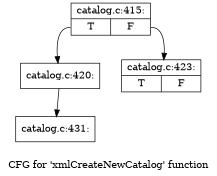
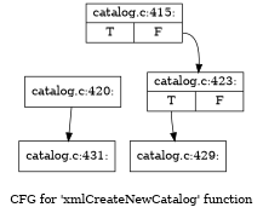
  digraph {
    label="CFG for 'xmlCreateNewCatalog' function"
    node [shape=record]
    edge [tailport=s0]
    n1 [label="{catalog.c:415:|{<s0>T|<s1>F}}"]
    n2 [label="{catalog.c:420:}"]
    n3 [label="{catalog.c:423:|{<s0>T|<s1>F}}"]
    n4 [label="{catalog.c:431:}"]
-   n1 -> n2
+   n5 [label="{catalog.c:429:}"]
    n1 -> n3 [tailport=s1]
    n2 -> n4 [tailport=""]
+   n3 -> n5
  }
